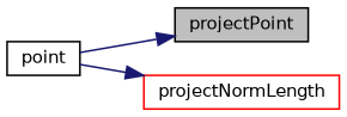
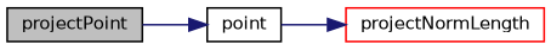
  digraph {
    rankdir=LR
    node [color=black fillcolor=white fontname=Helvetica fontsize=10 shape=record style=filled]
    edge [color=midnightblue fontname=Helvetica fontsize=10 labelfontname=Helvetica labelfontsize=10 style=solid]
    n1 [fillcolor=grey75 fontcolor=black height=0.2 label=projectPoint width=0.4]
    n2 [height=0.2 label=point width=0.4]
    n3 [color=red height=0.2 label=projectNormLength width=0.4]
-   n2 -> n1
+   n1 -> n2
    n2 -> n3
  }
